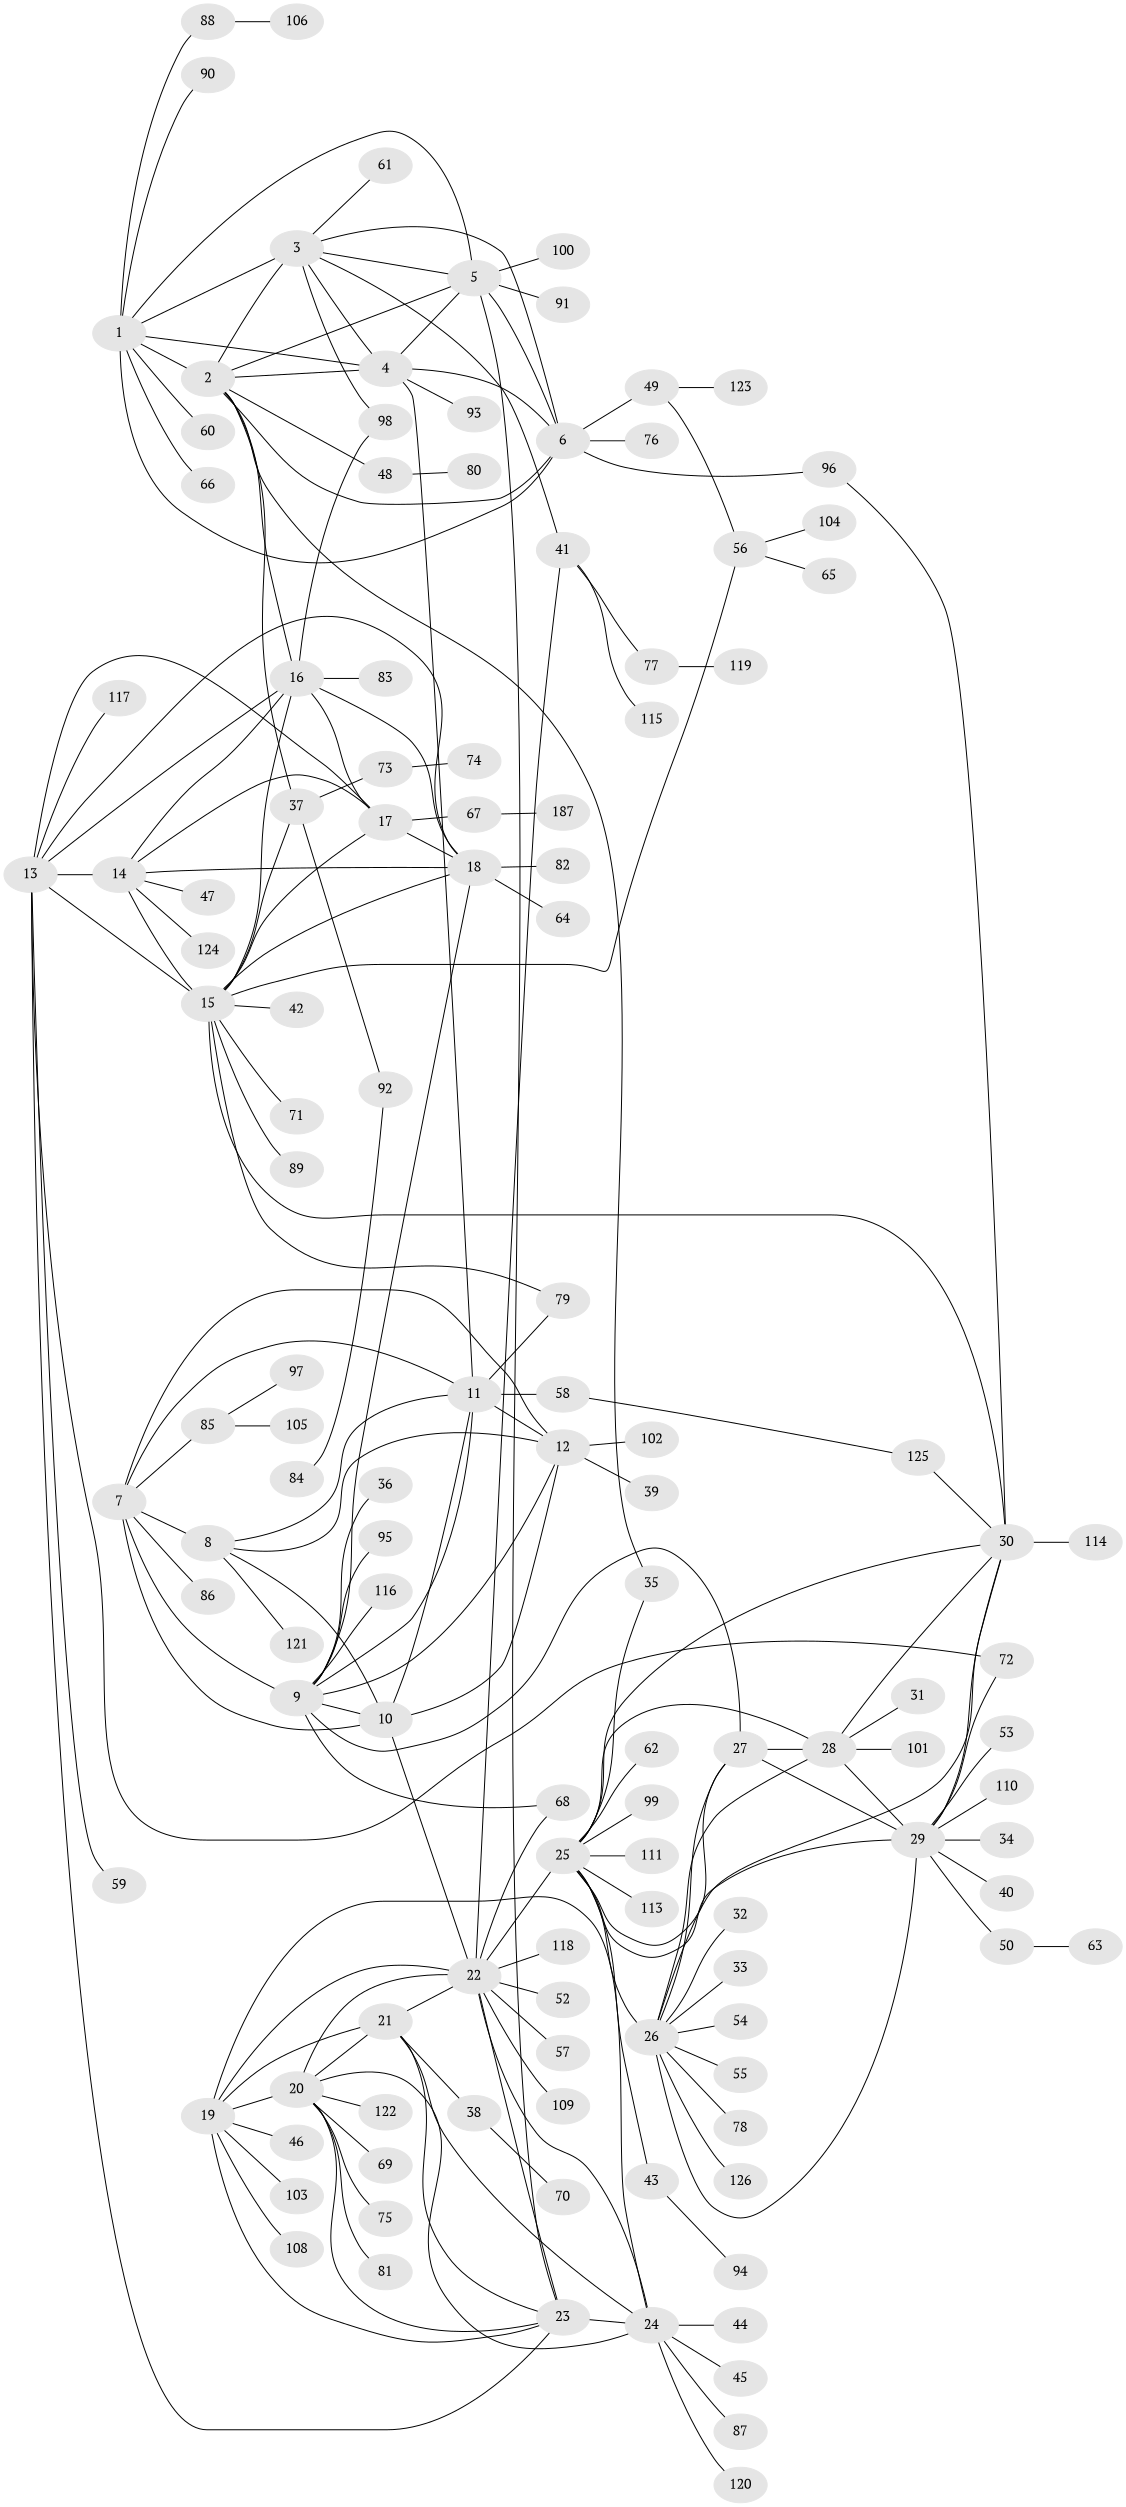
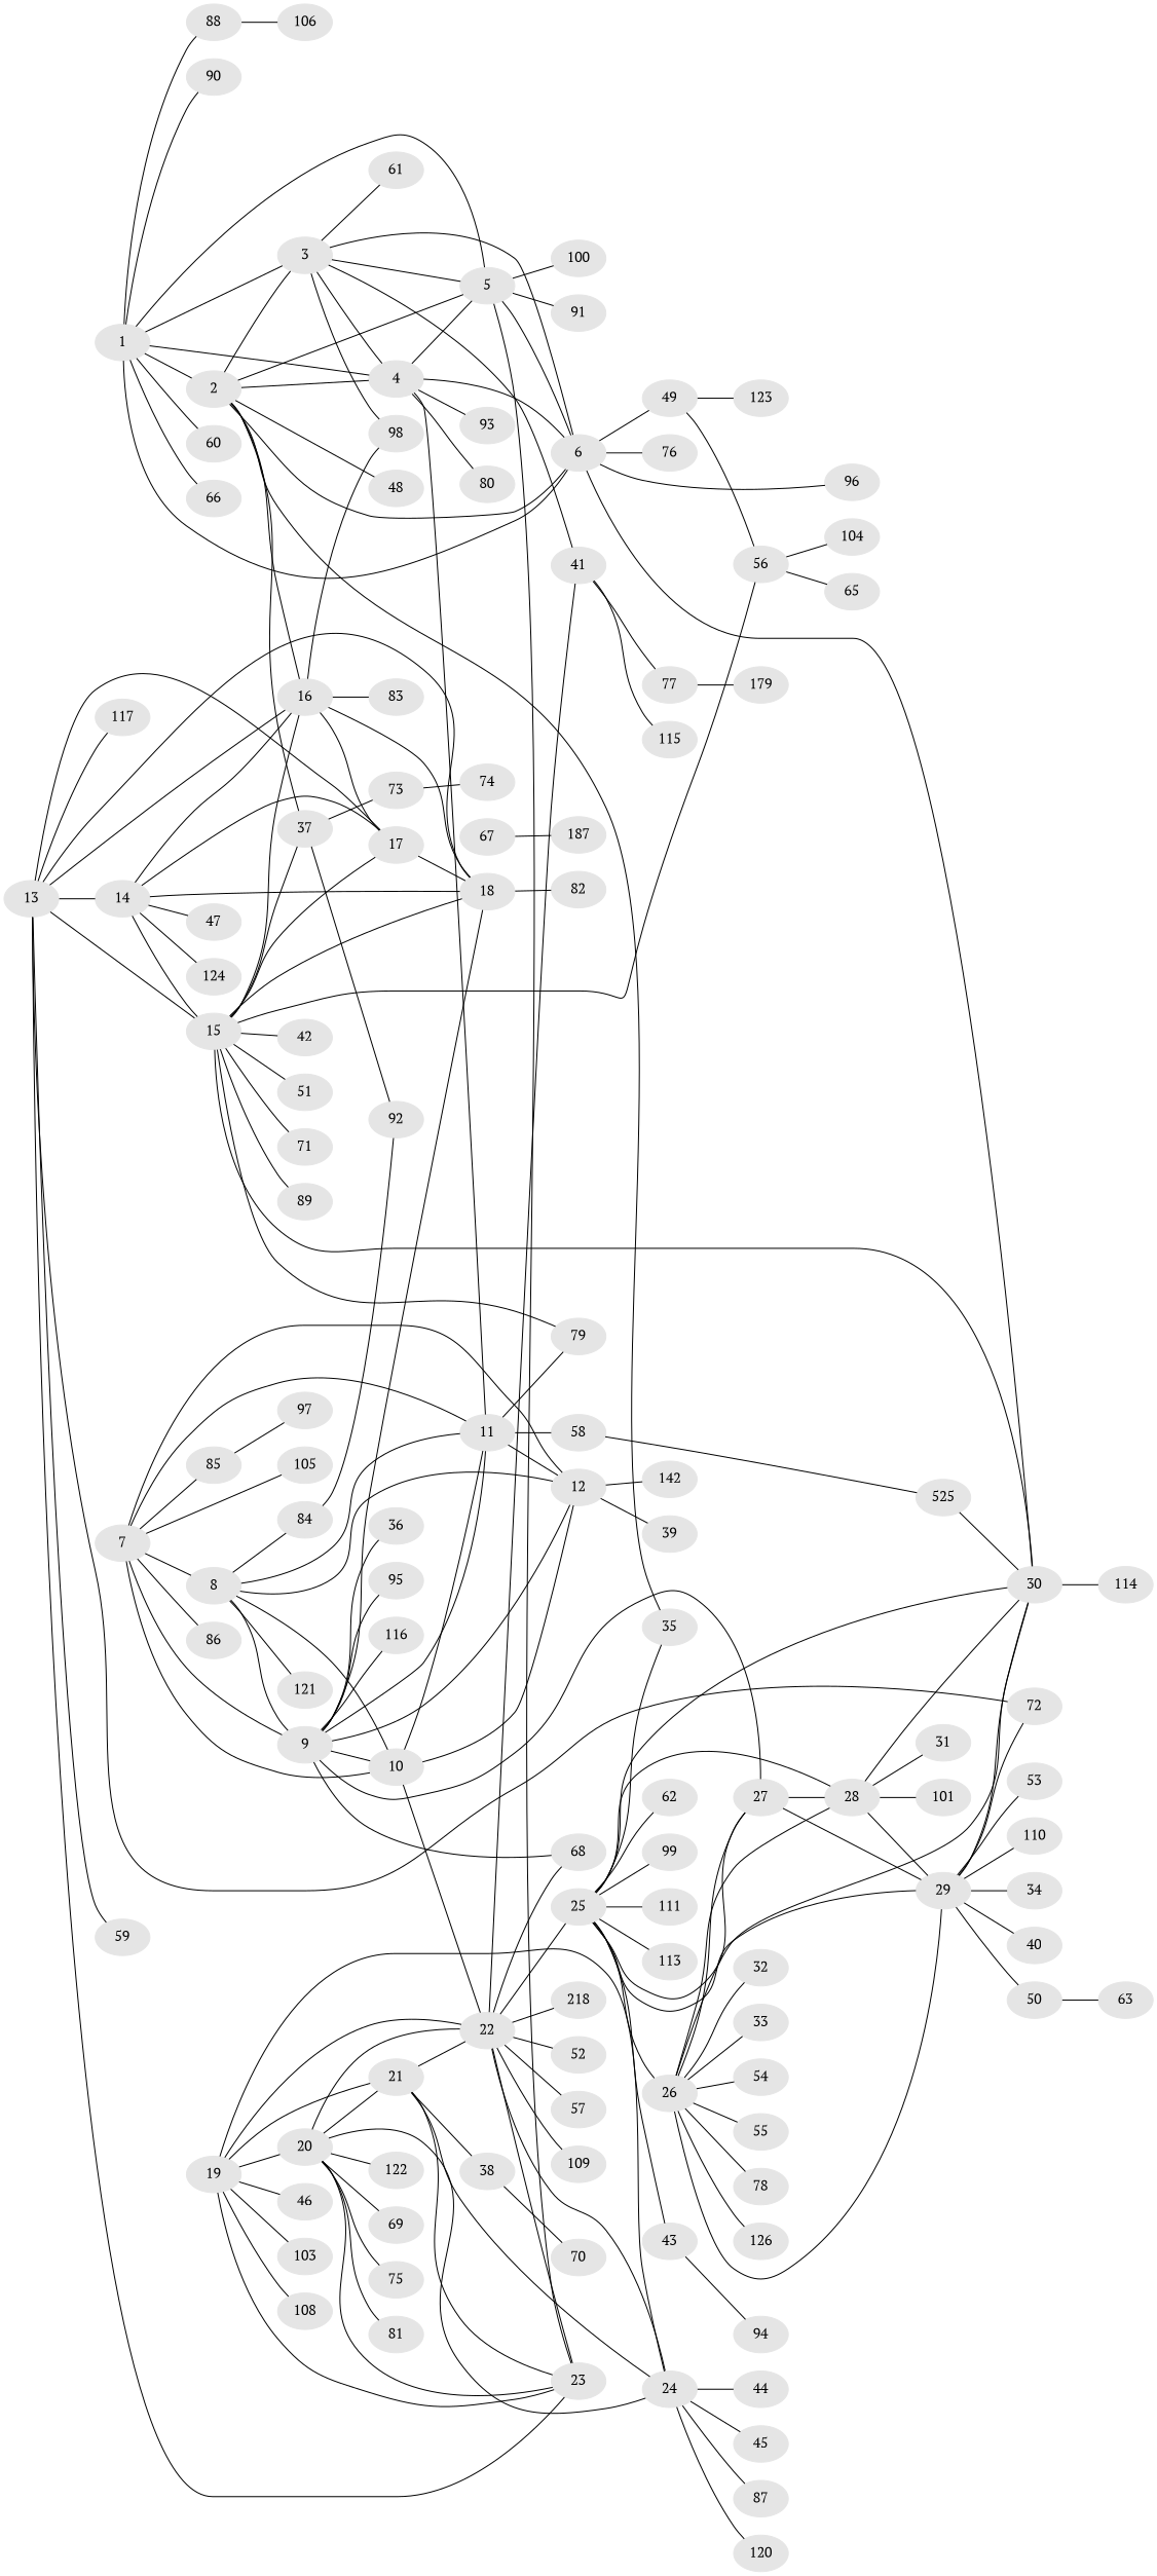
  graph {
    fontname="PT Serif"
    rankdir=LR
    node [color=gray90 fontname="PT Serif" style=filled]
    edge [fontname="PT Serif"]
    1
    2
    3
    4
    5
    6
    60
    66
    88
    90
    16
    35
    37
    48
    41
    61
    98
    11
    80
    93
    23
    91
    100
    30
    49
    76
    96
    106
    18
    17
    83
    73
    92
    77
    115
    12
    58
    79
    24
    114
    56
    123
    7
    8
    9
    10
    85
    86
    105
    84
    121
    27
    36
    68
    95
    116
    22
    39
-   102
+   102 [label=142]
    97
-   64
    82
    28
    29
    25
    52
    57
    109
-   118
-   125
+   118 [label=218]
+   125 [label=525]
    13
    14
    15
    59
    72
    117
    47
    124
    42
+   51
    71
    89
    67
    65
    104
    n86 [label=187]
    19
    20
    21
    46
    103
    108
    69
    75
    81
    122
    38
    44
    45
    87
    120
    70
    26
    43
    62
    99
    111
    113
    32
    33
    54
    55
    78
    126
    31
    101
    34
    40
    50
    53
    110
    94
    63
    74
-   119
+   119 [label=179]
    1 -- 2
    1 -- 3
    1 -- 4
    1 -- 5
    1 -- 6
    1 -- 60
    1 -- 66
    1 -- 88
    1 -- 90
    2 -- 3
    2 -- 4
    2 -- 5
    2 -- 6
    2 -- 16
    2 -- 35
    2 -- 37
    2 -- 48
    3 -- 4
    3 -- 5
    3 -- 6
    3 -- 41
    3 -- 61
    3 -- 98
    4 -- 5
    4 -- 6
    4 -- 11
-   48 -- 80
+   4 -- 80
    4 -- 93
    5 -- 6
    5 -- 23
    5 -- 91
    5 -- 100
-   96 -- 30
+   6 -- 30
    6 -- 49
    6 -- 76
    6 -- 96
    88 -- 106
    16 -- 98
    16 -- 18
    16 -- 17
    16 -- 83
    37 -- 73
    37 -- 92
    41 -- 77
    41 -- 115
    11 -- 12
    11 -- 58
    11 -- 79
-   23 -- 24
    30 -- 114
    49 -- 56
    49 -- 123
-   18 -- 64
    18 -- 82
    17 -- 18
-   17 -- 67
    73 -- 74
    77 -- 119
    12 -- 39
    12 -- 102
    58 -- 125
    24 -- 44
    24 -- 45
    24 -- 87
    24 -- 120
    56 -- 65
    56 -- 104
    7 -- 11
    7 -- 12
    7 -- 8
    7 -- 9
    7 -- 10
    7 -- 85
    7 -- 86
-   85 -- 105
+   7 -- 105
    8 -- 11
    8 -- 12
+   8 -- 9
    8 -- 10
+   8 -- 84
    8 -- 121
    9 -- 11
    9 -- 18
    9 -- 12
    9 -- 10
    9 -- 27
    9 -- 36
    9 -- 68
    9 -- 95
    9 -- 116
    10 -- 11
    10 -- 12
    10 -- 22
    85 -- 97
    84 -- 92
    27 -- 28
    27 -- 29
    22 -- 41
    22 -- 23
    22 -- 24
    22 -- 68
    22 -- 25
    22 -- 52
    22 -- 57
    22 -- 109
    22 -- 118
    28 -- 30
    28 -- 29
    28 -- 31
    28 -- 101
    29 -- 30
    29 -- 72
    29 -- 34
    29 -- 40
    29 -- 50
    29 -- 53
    29 -- 110
    25 -- 35
    25 -- 30
    25 -- 27
    25 -- 28
    25 -- 29
    25 -- 26
    25 -- 43
    25 -- 62
    25 -- 99
    25 -- 111
    25 -- 113
    125 -- 30
    13 -- 16
    13 -- 23
    13 -- 18
    13 -- 17
    13 -- 14
    13 -- 15
    13 -- 59
    13 -- 72
    13 -- 117
    14 -- 16
    14 -- 18
    14 -- 17
    14 -- 15
    14 -- 47
    14 -- 124
    15 -- 16
    15 -- 37
    15 -- 30
    15 -- 18
    15 -- 17
    15 -- 79
    15 -- 56
    15 -- 42
+   15 -- 51
    15 -- 71
    15 -- 89
    67 -- n86
    19 -- 23
    19 -- 24
    19 -- 22
    19 -- 20
    19 -- 21
    19 -- 46
    19 -- 103
    19 -- 108
    20 -- 23
    20 -- 24
    20 -- 22
    20 -- 21
    20 -- 69
    20 -- 75
    20 -- 81
    20 -- 122
    21 -- 23
    21 -- 24
    21 -- 22
    21 -- 38
    38 -- 70
    26 -- 30
    26 -- 27
    26 -- 28
    26 -- 29
    26 -- 32
    26 -- 33
    26 -- 54
    26 -- 55
    26 -- 78
    26 -- 126
    43 -- 94
    50 -- 63
  }
